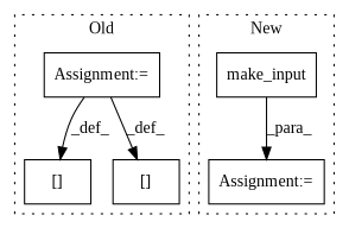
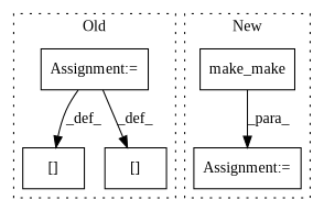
  digraph {
    fontname="Liberation Serif"
    node [a=2 l="13,1" shape=box fontname="Liberation Serif"]
    edge [fontname="Liberation Serif"]
    n1 [label="[]" s="2717,2731"]
    n2 [a=7 l=1 label="Assignment:=" s=2154]
    n3 [label="[]" s="2490,2507"]
-   n4 [a=32 l="11,1" label=make_input s="2841,2862"]
+   n4 [a=32 l="11,1" label=make_make s="2841,2862"]
    n5 [a=7 l=2 label="Assignment:=" s=2828]
    subgraph cluster_1 {
      label=Old
      style=dotted
      n1
      n2
      n3
    }
    subgraph cluster_2 {
      label=New
      style=dotted
      n4
      n5
    }
    n2 -> n1 [label=_def_]
    n2 -> n3 [label=_def_]
    n4 -> n5 [label=_para_]
  }
